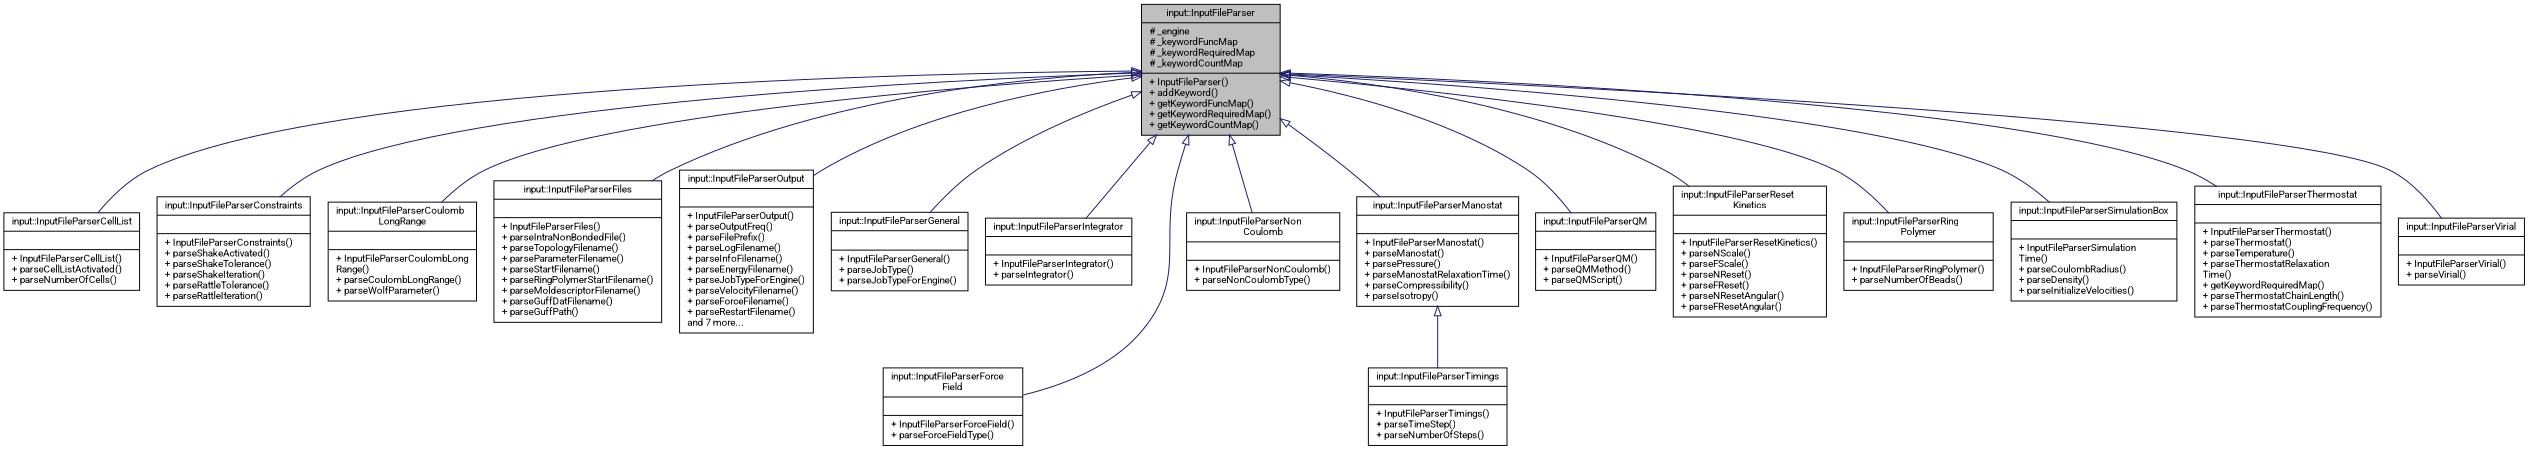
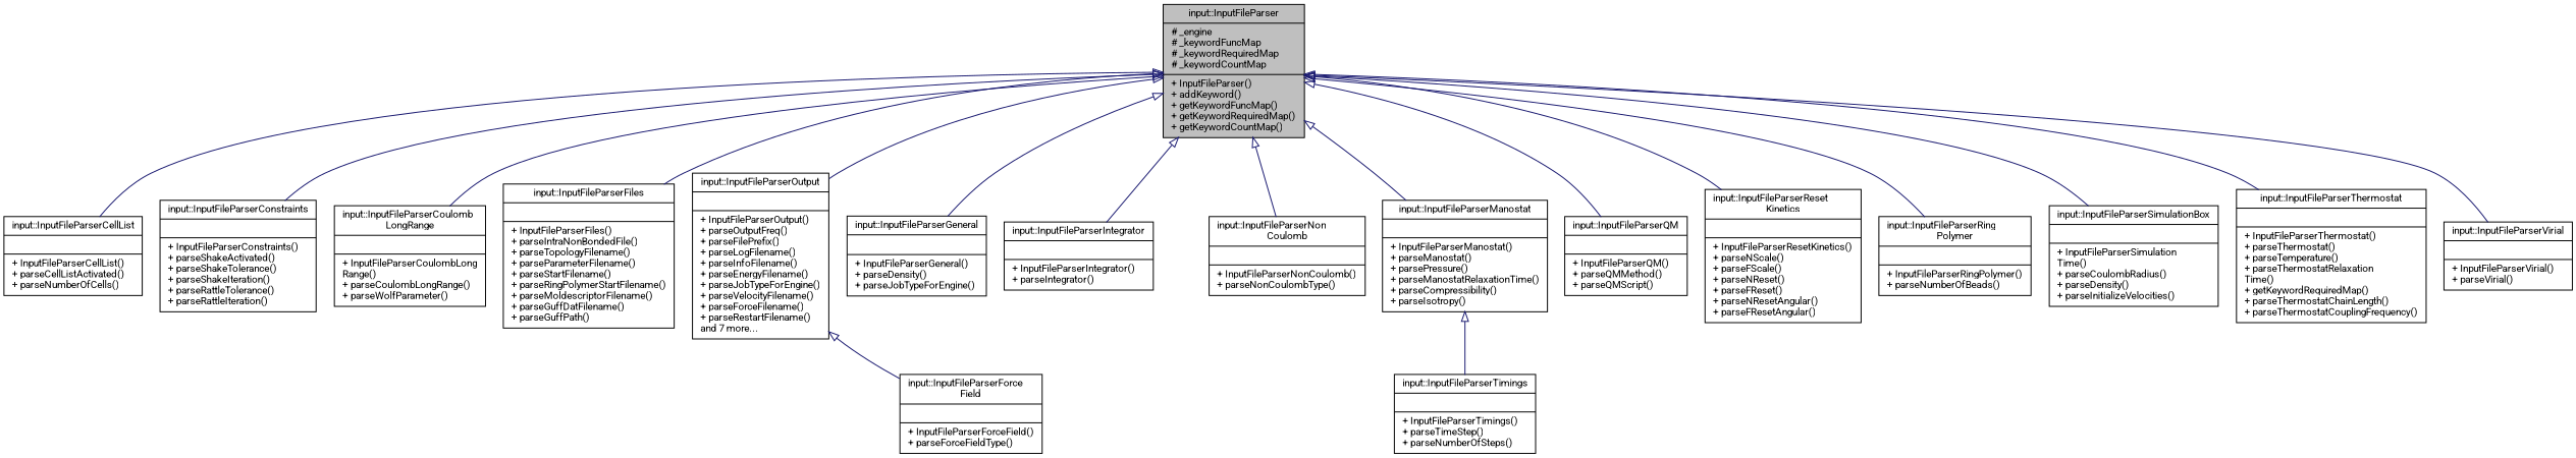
  digraph {
    fontname=Roboto
    node [color=black fillcolor=white fontname=Roboto fontsize=10 shape=record style=filled]
    edge [arrowtail=onormal color=midnightblue dir=back fontname=Roboto fontsize=10 labelfontname=Helvetica labelfontsize=10 style=solid]
    n1 [fillcolor=grey75 fontcolor=black height=0.2 label="{input::InputFileParser\n|# _engine\l# _keywordFuncMap\l# _keywordRequiredMap\l# _keywordCountMap\l|+ InputFileParser()\l+ addKeyword()\l+ getKeywordFuncMap()\l+ getKeywordRequiredMap()\l+ getKeywordCountMap()\l}" width=0.4]
    n2 [height=0.2 label="{input::InputFileParserCellList\n||+ InputFileParserCellList()\l+ parseCellListActivated()\l+ parseNumberOfCells()\l}" width=0.4]
    n3 [height=0.2 label="{input::InputFileParserConstraints\n||+ InputFileParserConstraints()\l+ parseShakeActivated()\l+ parseShakeTolerance()\l+ parseShakeIteration()\l+ parseRattleTolerance()\l+ parseRattleIteration()\l}" width=0.4]
    n4 [height=0.2 label="{input::InputFileParserCoulomb\lLongRange\n||+ InputFileParserCoulombLong\lRange()\l+ parseCoulombLongRange()\l+ parseWolfParameter()\l}" width=0.4]
    n5 [height=0.2 label="{input::InputFileParserFiles\n||+ InputFileParserFiles()\l+ parseIntraNonBondedFile()\l+ parseTopologyFilename()\l+ parseParameterFilename()\l+ parseStartFilename()\l+ parseRingPolymerStartFilename()\l+ parseMoldescriptorFilename()\l+ parseGuffDatFilename()\l+ parseGuffPath()\l}" width=0.4]
    n6 [height=0.2 label="{input::InputFileParserForce\lField\n||+ InputFileParserForceField()\l+ parseForceFieldType()\l}" width=0.4]
-   n7 [height=0.2 label="{input::InputFileParserGeneral\n||+ InputFileParserGeneral()\l+ parseJobType()\l+ parseJobTypeForEngine()\l}" width=0.4]
+   n7 [height=0.2 label="{input::InputFileParserGeneral\n||+ InputFileParserGeneral()\l+ parseDensity()\l+ parseJobTypeForEngine()\l}" width=0.4]
    n8 [height=0.2 label="{input::InputFileParserIntegrator\n||+ InputFileParserIntegrator()\l+ parseIntegrator()\l}" width=0.4]
    n9 [height=0.2 label="{input::InputFileParserManostat\n||+ InputFileParserManostat()\l+ parseManostat()\l+ parsePressure()\l+ parseManostatRelaxationTime()\l+ parseCompressibility()\l+ parseIsotropy()\l}" width=0.4]
    n10 [height=0.2 label="{input::InputFileParserNon\lCoulomb\n||+ InputFileParserNonCoulomb()\l+ parseNonCoulombType()\l}" width=0.4]
    n11 [height=0.2 label="{input::InputFileParserOutput\n||+ InputFileParserOutput()\l+ parseOutputFreq()\l+ parseFilePrefix()\l+ parseLogFilename()\l+ parseInfoFilename()\l+ parseEnergyFilename()\l+ parseJobTypeForEngine()\l+ parseVelocityFilename()\l+ parseForceFilename()\l+ parseRestartFilename()\land 7 more...\l}" width=0.4]
    n12 [height=0.2 label="{input::InputFileParserQM\n||+ InputFileParserQM()\l+ parseQMMethod()\l+ parseQMScript()\l}" width=0.4]
    n13 [height=0.2 label="{input::InputFileParserReset\lKinetics\n||+ InputFileParserResetKinetics()\l+ parseNScale()\l+ parseFScale()\l+ parseNReset()\l+ parseFReset()\l+ parseNResetAngular()\l+ parseFResetAngular()\l}" width=0.4]
    n14 [height=0.2 label="{input::InputFileParserRing\lPolymer\n||+ InputFileParserRingPolymer()\l+ parseNumberOfBeads()\l}" width=0.4]
    n15 [height=0.2 label="{input::InputFileParserSimulationBox\n||+ InputFileParserSimulation\lTime()\l+ parseCoulombRadius()\l+ parseDensity()\l+ parseInitializeVelocities()\l}" width=0.4]
    n16 [height=0.2 label="{input::InputFileParserThermostat\n||+ InputFileParserThermostat()\l+ parseThermostat()\l+ parseTemperature()\l+ parseThermostatRelaxation\lTime()\l+ getKeywordRequiredMap()\l+ parseThermostatChainLength()\l+ parseThermostatCouplingFrequency()\l}" width=0.4]
    n17 [height=0.2 label="{input::InputFileParserVirial\n||+ InputFileParserVirial()\l+ parseVirial()\l}" width=0.4]
    n18 [height=0.2 label="{input::InputFileParserTimings\n||+ InputFileParserTimings()\l+ parseTimeStep()\l+ parseNumberOfSteps()\l}" width=0.4]
    n1 -> n2
    n1 -> n3
    n1 -> n4
    n1 -> n5
-   n1 -> n6
+   n11 -> n6
    n1 -> n7
    n1 -> n8
    n1 -> n9
    n1 -> n10
    n1 -> n11
    n1 -> n12
    n1 -> n13
    n1 -> n14
    n1 -> n15
    n1 -> n16
    n1 -> n17
    n9 -> n18
  }
